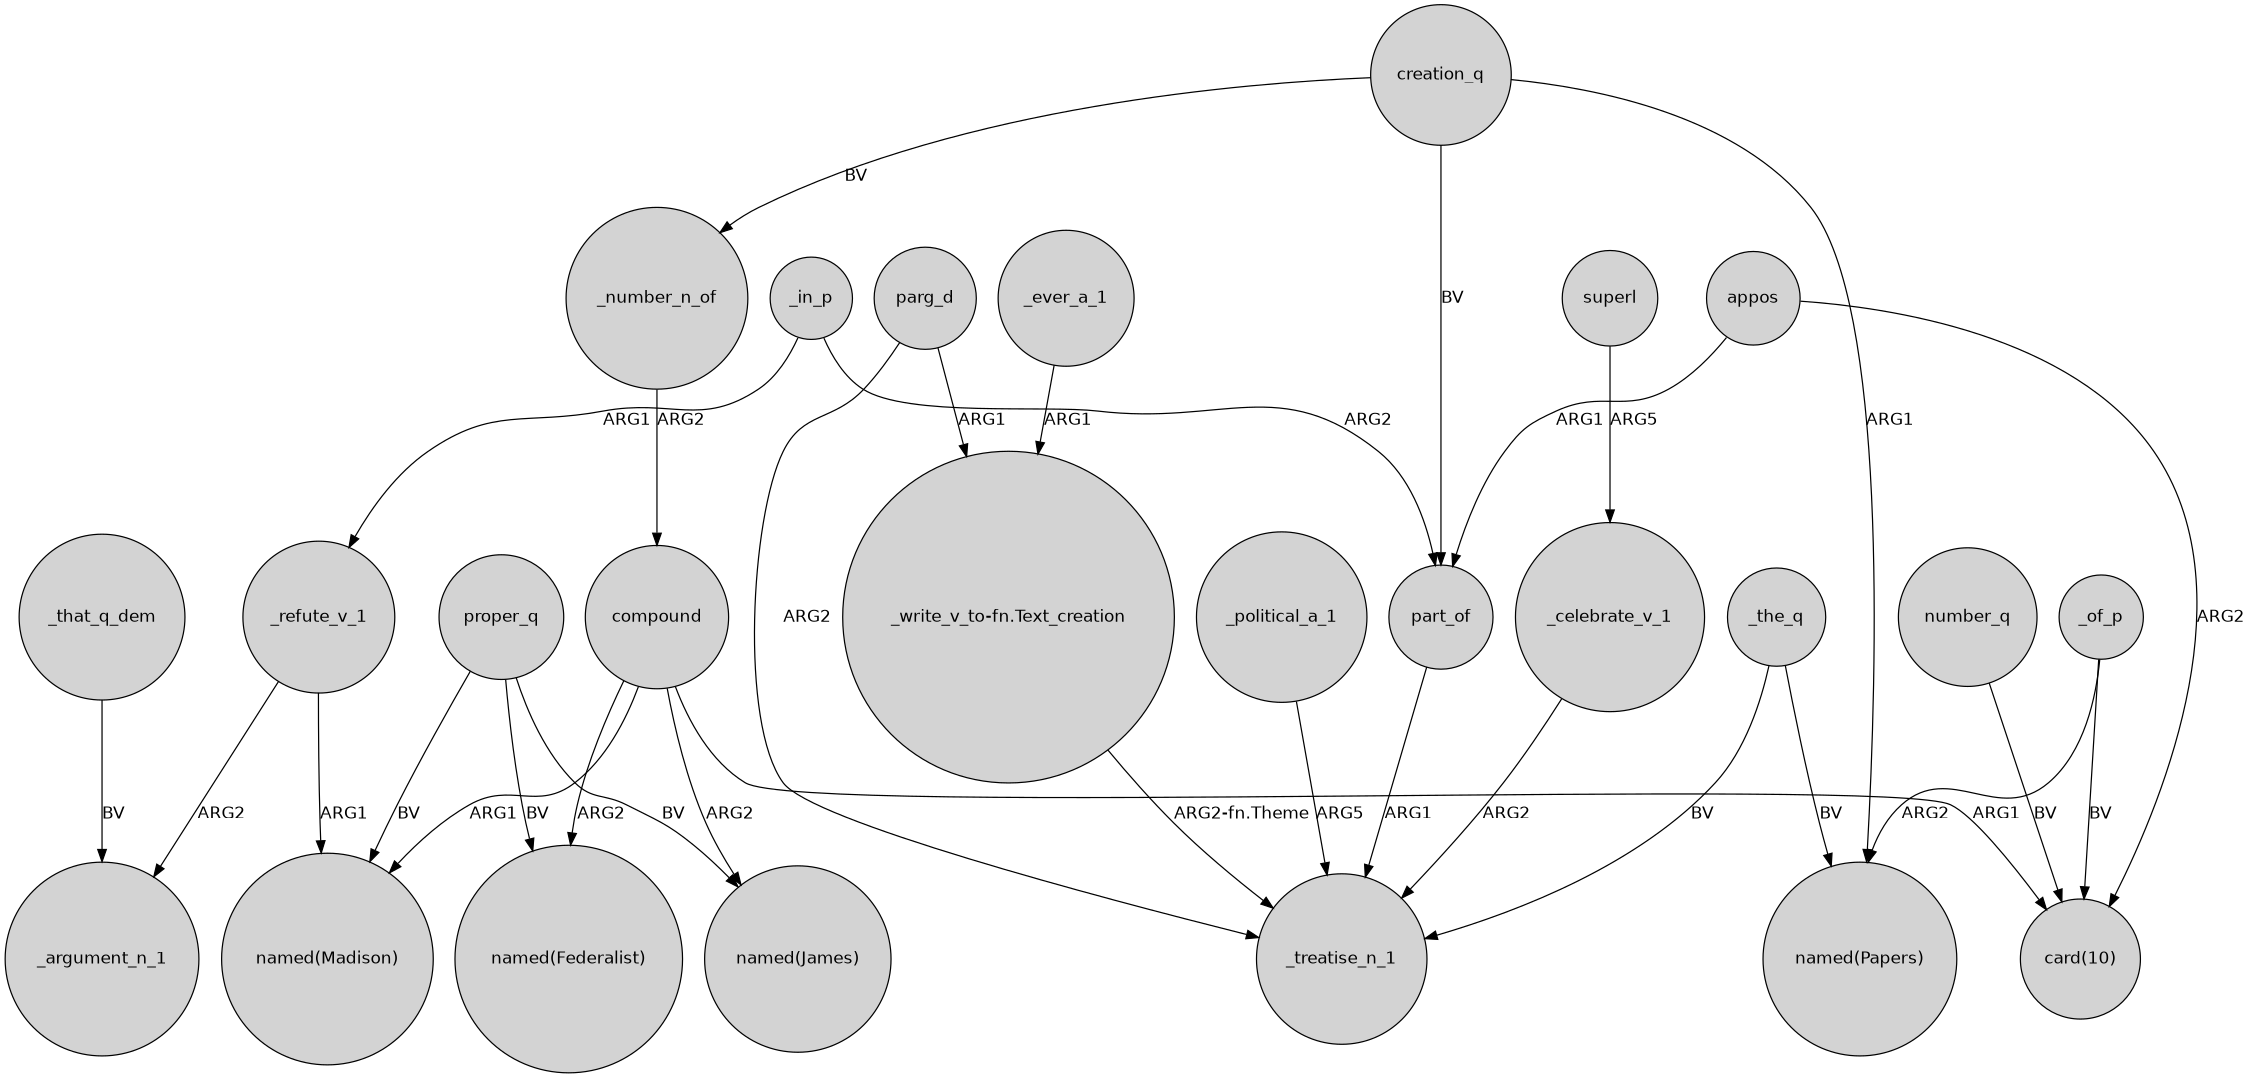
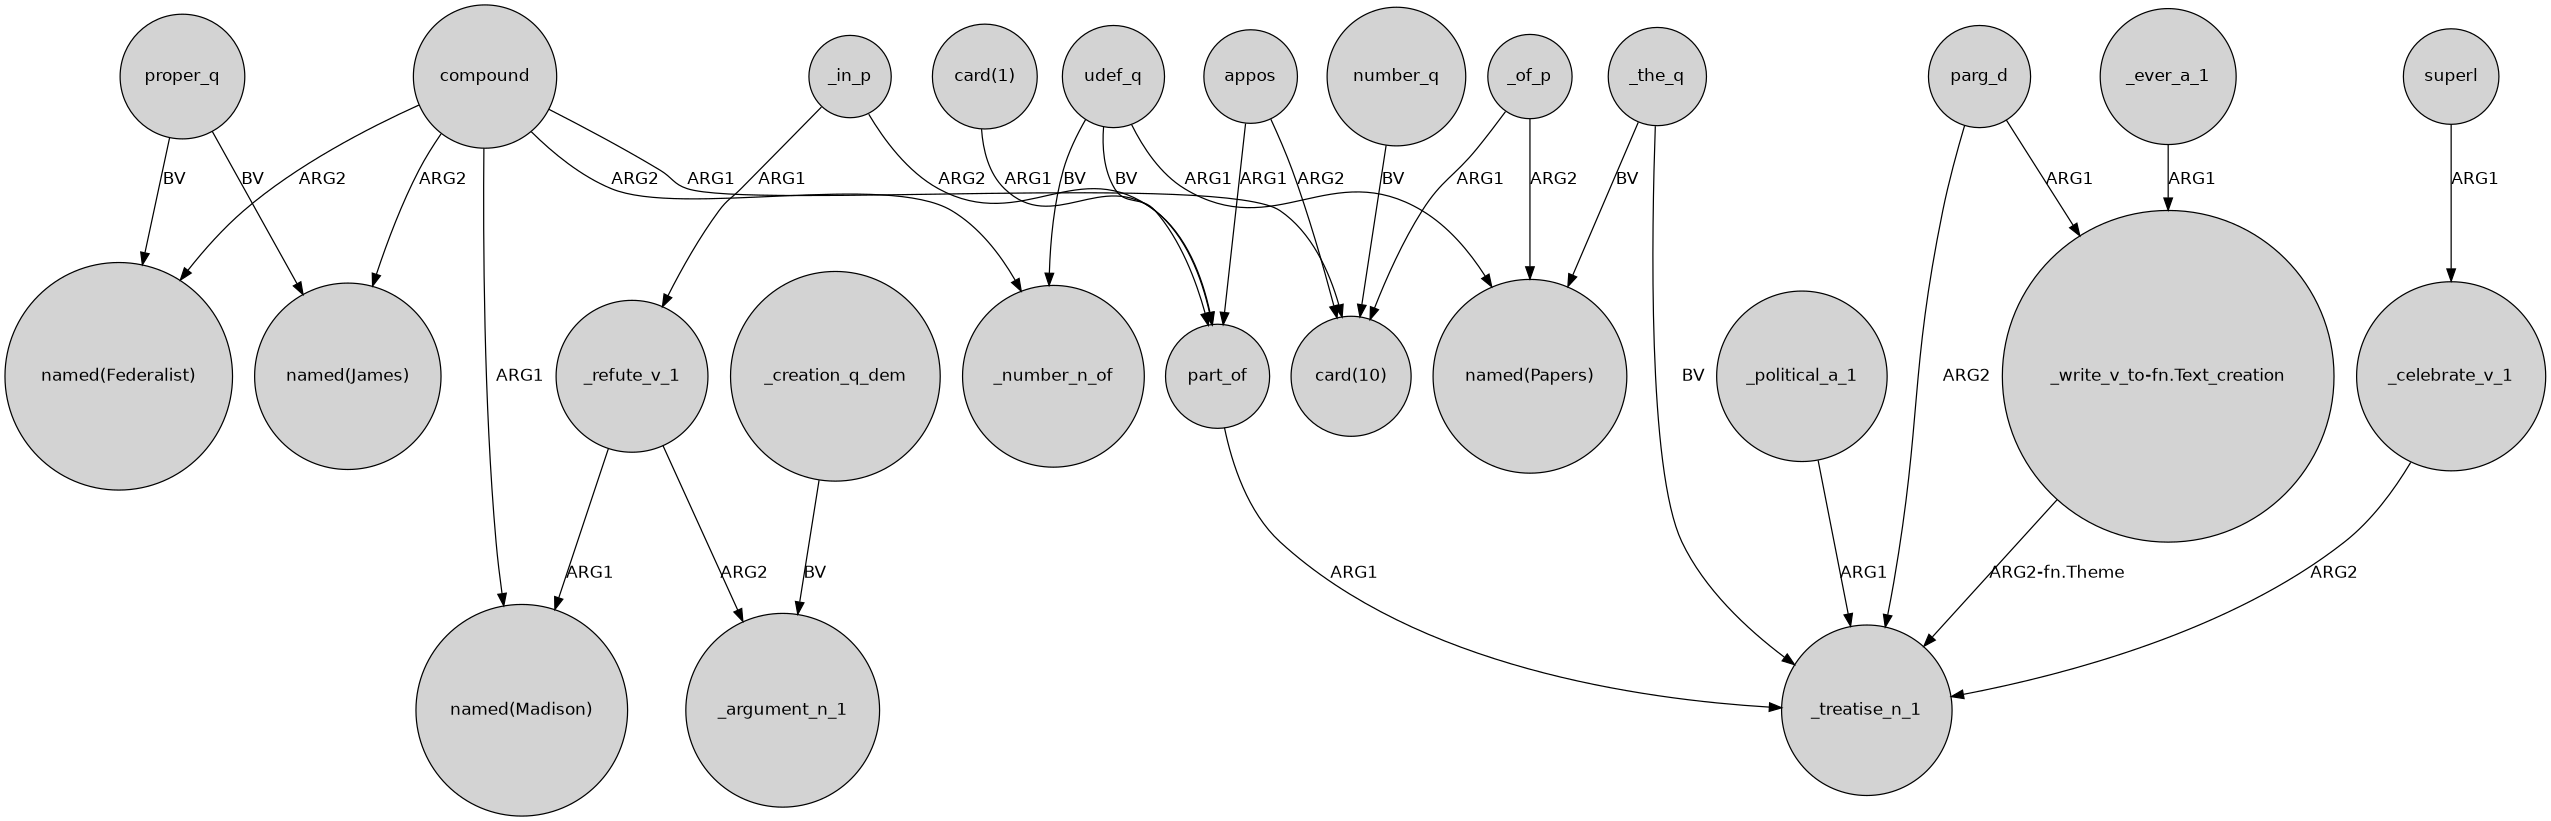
  digraph {
    fontname="DejaVu Sans"
    node [fontname="DejaVu Sans" shape=circle style=filled]
    edge [fontname="DejaVu Sans"]
    proper_q
    "named(Federalist)"
    "named(Madison)"
    "named(James)"
    superl
    _celebrate_v_1
    _treatise_n_1
    compound
    "card(10)"
    _number_n_of
-   udef_q [label=creation_q]
+   udef_q
    "named(Papers)"
    part_of
    number_q
    _refute_v_1
    _argument_n_1
    "_write_v_to-fn.Text_creation"
    _of_p
    _the_q
    appos
    _ever_a_1
    parg_d
    _political_a_1
-   _that_q_dem
+   "card(1)"
+   _that_q_dem [label=_creation_q_dem]
    _in_p
    proper_q -> "named(Federalist)" [label=BV]
-   proper_q -> "named(Madison)" [label=BV]
    proper_q -> "named(James)" [label=BV]
-   superl -> _celebrate_v_1 [label=ARG5]
+   superl -> _celebrate_v_1 [label=ARG1]
    _celebrate_v_1 -> _treatise_n_1 [label=ARG2]
    compound -> "named(Federalist)" [label=ARG2]
    compound -> "named(Madison)" [label=ARG1]
    compound -> "named(James)" [label=ARG2]
    compound -> "card(10)" [label=ARG1]
-   _number_n_of -> compound [label=ARG2]
+   compound -> _number_n_of [label=ARG2]
    udef_q -> _number_n_of [label=BV]
    udef_q -> "named(Papers)" [label=ARG1]
    udef_q -> part_of [label=BV]
    part_of -> _treatise_n_1 [label=ARG1]
    number_q -> "card(10)" [label=BV]
    _refute_v_1 -> "named(Madison)" [label=ARG1]
    _refute_v_1 -> _argument_n_1 [label=ARG2]
    "_write_v_to-fn.Text_creation" -> _treatise_n_1 [label="ARG2-fn.Theme"]
-   _of_p -> "card(10)" [label=BV]
+   _of_p -> "card(10)" [label=ARG1]
    _of_p -> "named(Papers)" [label=ARG2]
    _the_q -> _treatise_n_1 [label=BV]
    _the_q -> "named(Papers)" [label=BV]
    appos -> "card(10)" [label=ARG2]
    appos -> part_of [label=ARG1]
    _ever_a_1 -> "_write_v_to-fn.Text_creation" [label=ARG1]
    parg_d -> _treatise_n_1 [label=ARG2]
    parg_d -> "_write_v_to-fn.Text_creation" [label=ARG1]
-   _political_a_1 -> _treatise_n_1 [label=ARG5]
+   _political_a_1 -> _treatise_n_1 [label=ARG1]
+   "card(1)" -> part_of [label=ARG1]
    _that_q_dem -> _argument_n_1 [label=BV]
    _in_p -> part_of [label=ARG2]
    _in_p -> _refute_v_1 [label=ARG1]
  }
